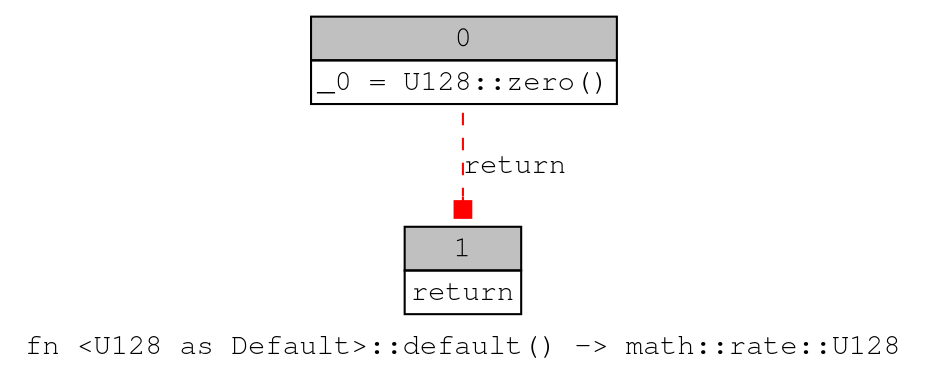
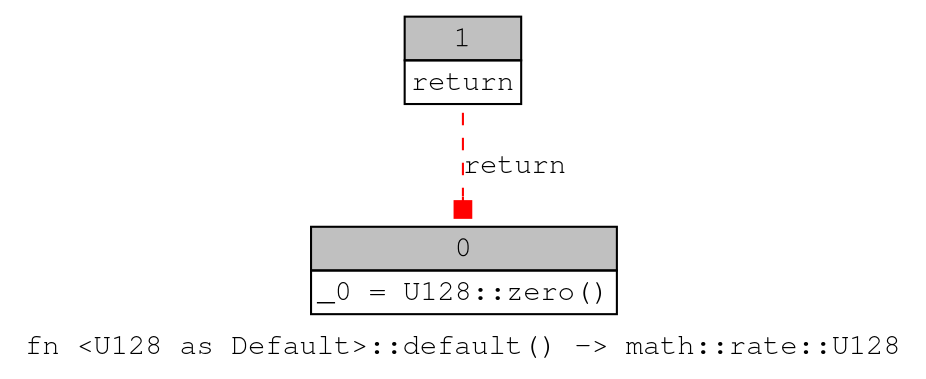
  digraph {
    fontname="Courier, monospace"
    label=<fn &lt;U128 as Default&gt;::default() -&gt; math::rate::U128<br align="left"/>>
    node [fontname="Courier, monospace" shape=none]
    n1 [label=<<table border="0" cellborder="1" cellspacing="0"><tr><td bgcolor="gray" align="center" colspan="1">0</td></tr><tr><td align="left">_0 = U128::zero()</td></tr></table>>]
    n2 [label=<<table border="0" cellborder="1" cellspacing="0"><tr><td bgcolor="gray" align="center" colspan="1">1</td></tr><tr><td align="left">return</td></tr></table>>]
-   n1 -> n2 [fontname="Courier, monospace" label=return color=red style=dashed arrowhead=box]
+   n2 -> n1 [fontname="Courier, monospace" label=return color=red style=dashed arrowhead=box]
  }
